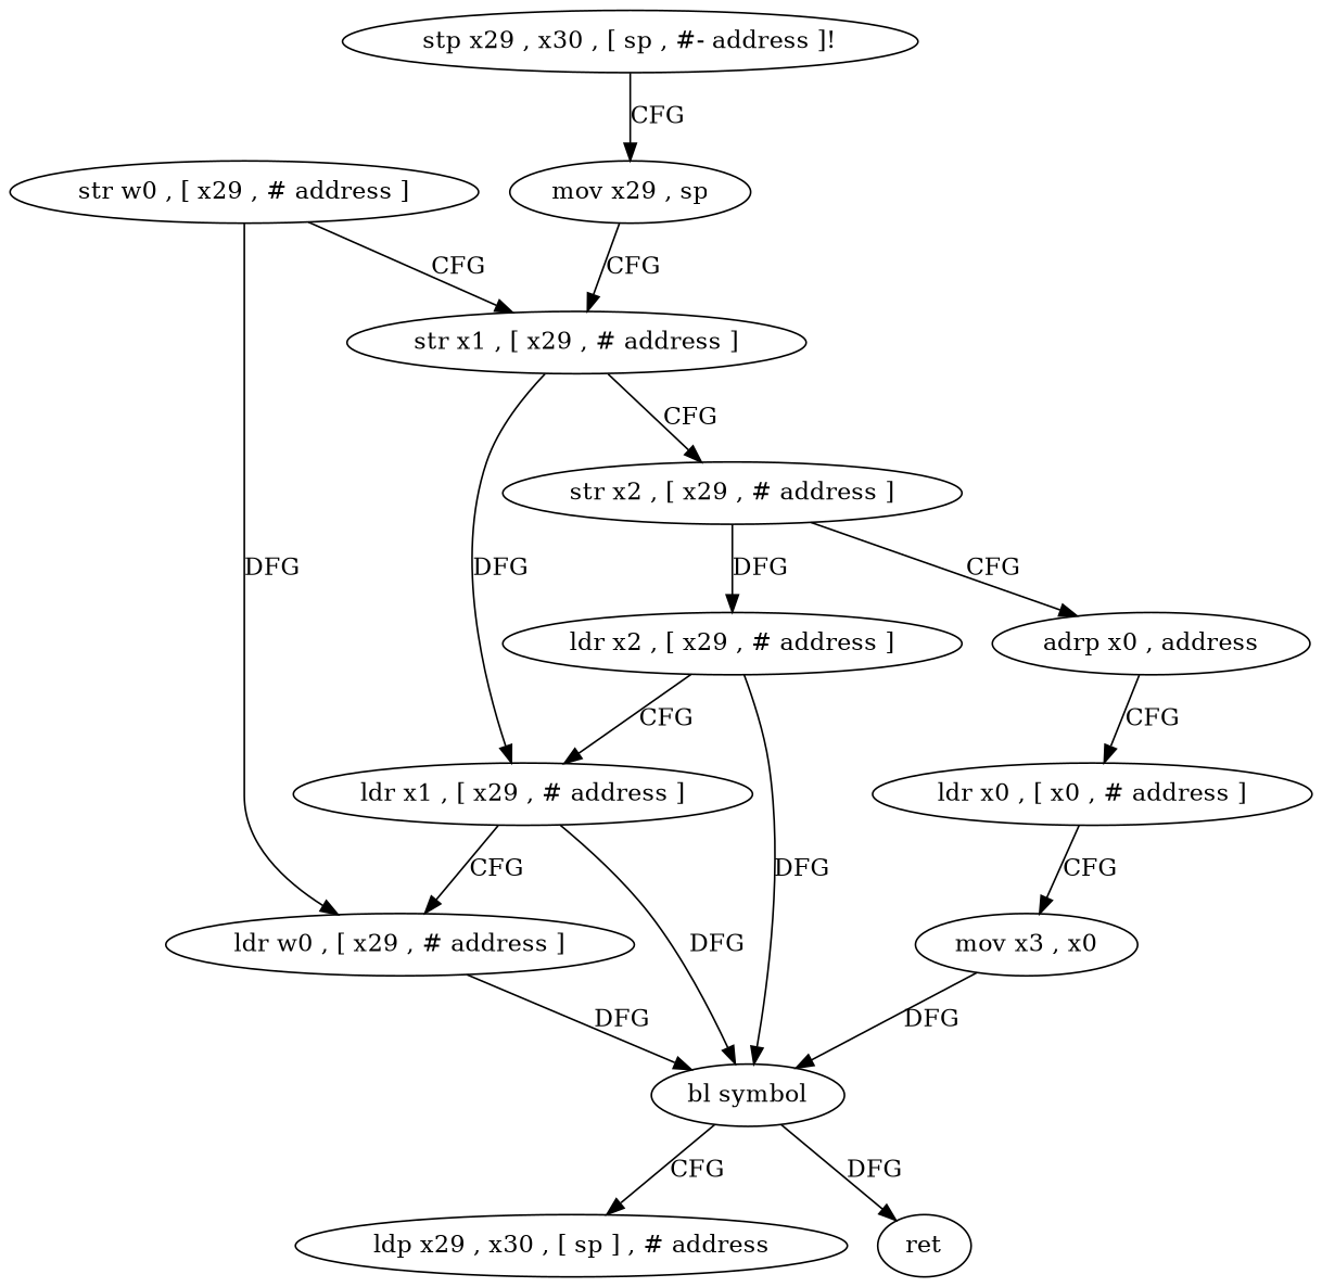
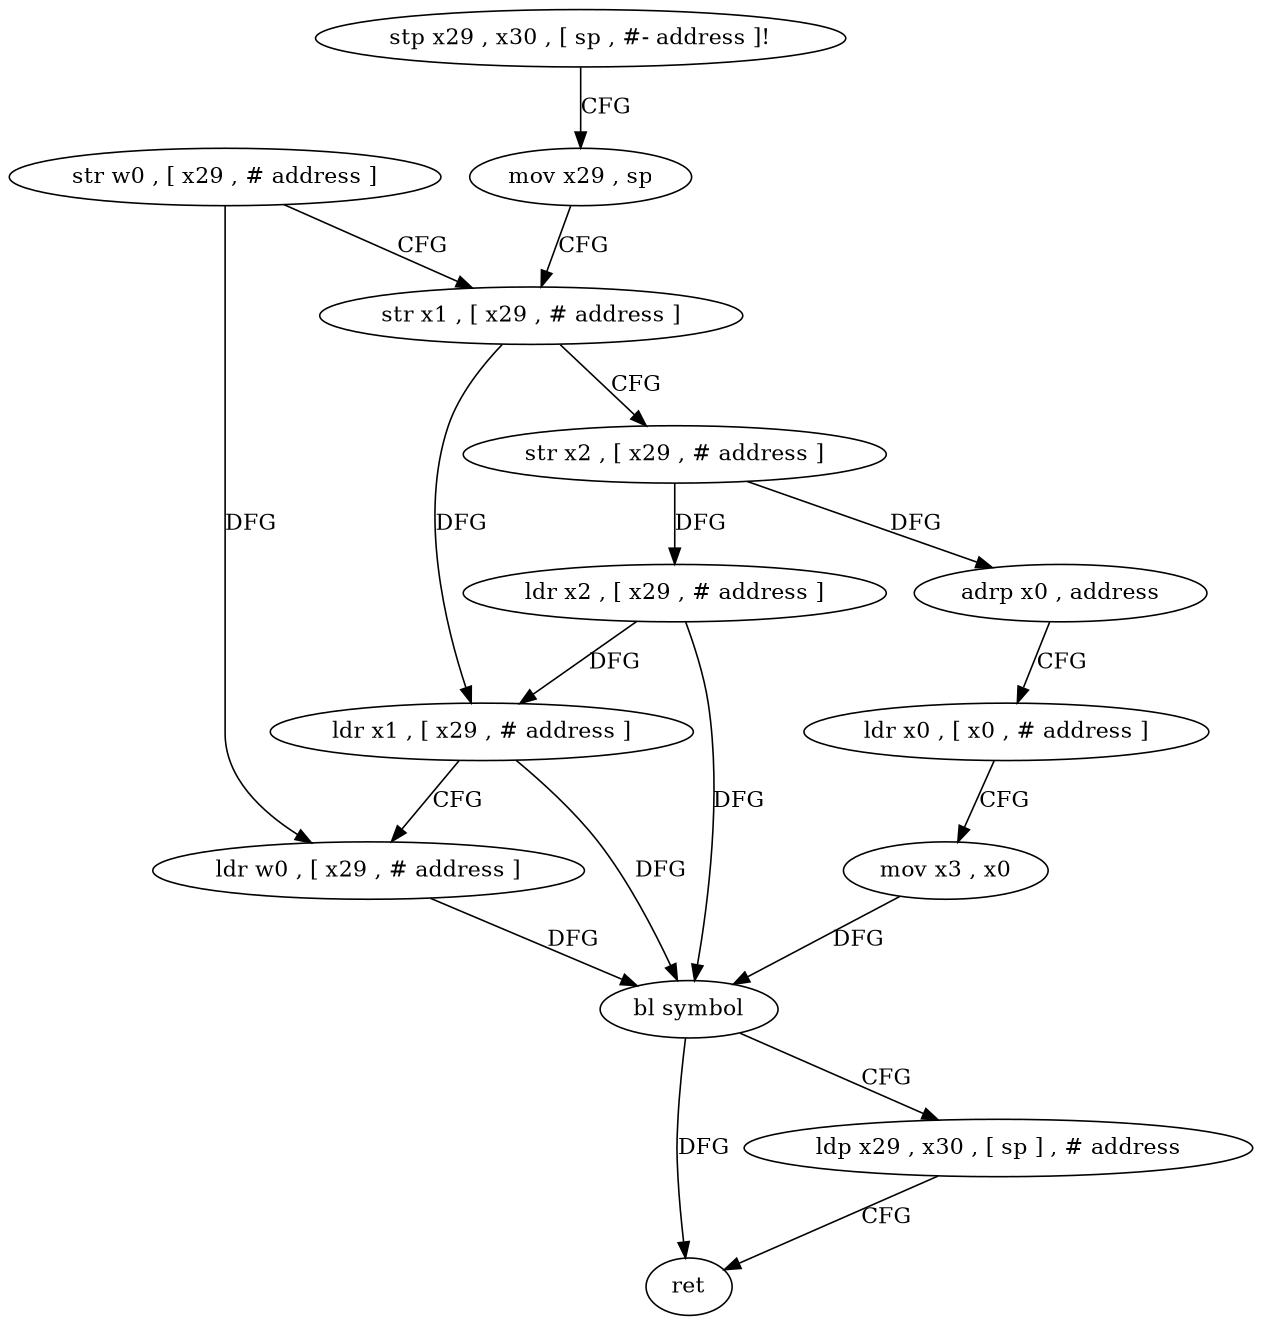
  digraph {
    n1 [label="stp x29 , x30 , [ sp , #- address ]!"]
    n2 [label="mov x29 , sp"]
    n3 [label="str x1 , [ x29 , # address ]"]
    n4 [label="str w0 , [ x29 , # address ]"]
    n5 [label="ldr w0 , [ x29 , # address ]"]
    n6 [label="str x2 , [ x29 , # address ]"]
    n7 [label="ldr x1 , [ x29 , # address ]"]
    n8 [label="bl symbol"]
    n9 [label="adrp x0 , address"]
    n10 [label="ldr x2 , [ x29 , # address ]"]
    n11 [label="ldr x0 , [ x0 , # address ]"]
    n12 [label="mov x3 , x0"]
    n13 [label="ldp x29 , x30 , [ sp ] , # address"]
    n14 [label=ret]
    n1 -> n2 [label=CFG]
    n2 -> n3 [label=CFG]
    n3 -> n6 [label=CFG]
    n3 -> n7 [label=DFG]
    n4 -> n3 [label=CFG]
    n4 -> n5 [label=DFG]
    n5 -> n8 [label=DFG]
-   n6 -> n9 [label=CFG]
+   n6 -> n9 [label=DFG]
    n6 -> n10 [label=DFG]
    n7 -> n5 [label=CFG]
    n7 -> n8 [label=DFG]
    n8 -> n13 [label=CFG]
    n8 -> n14 [label=DFG]
    n9 -> n11 [label=CFG]
-   n10 -> n7 [label=CFG]
+   n10 -> n7 [label=DFG]
    n10 -> n8 [label=DFG]
    n11 -> n12 [label=CFG]
    n12 -> n8 [label=DFG]
+   n13 -> n14 [label=CFG]
  }
